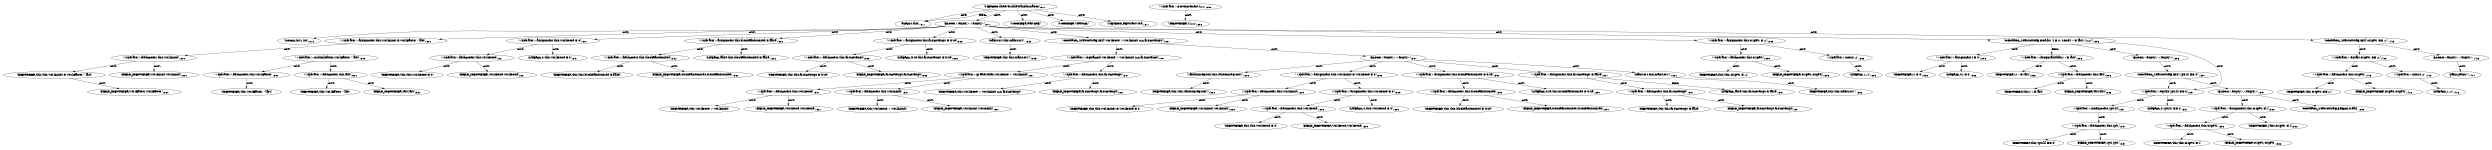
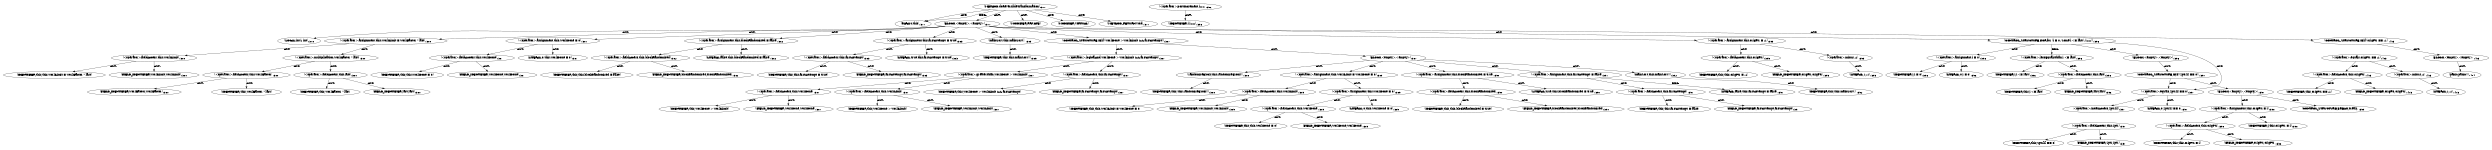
  digraph {
    n1 [label=<(METHOD,doReversibleTransformation)<SUB>1377</SUB>>]
    n2 [label=<(PARAM,this)<SUB>1377</SUB>>]
    n3 [label=<(BLOCK,&lt;empty&gt;,&lt;empty&gt;)<SUB>1377</SUB>>]
    n4 [label=<(MODIFIER,PRIVATE)>]
    n5 [label=<(MODIFIER,VIRTUAL)>]
    n6 [label=<(METHOD_RETURN,void)<SUB>1377</SUB>>]
    n7 [label=<(LOCAL,int i: int)<SUB>1378</SUB>>]
    n8 [label=<(&lt;operator&gt;.assignment,this.workLimit = workFactor * last)<SUB>1380</SUB>>]
    n9 [label=<(&lt;operator&gt;.assignment,this.workDone = 0)<SUB>1381</SUB>>]
    n10 [label=<(&lt;operator&gt;.assignment,this.blockRandomised = false)<SUB>1382</SUB>>]
    n11 [label=<(&lt;operator&gt;.assignment,this.firstAttempt = true)<SUB>1383</SUB>>]
    n12 [label=<(mainSort,this.mainSort())<SUB>1385</SUB>>]
    n13 [label=<(CONTROL_STRUCTURE,IF,if (workDone &gt; workLimit &amp;&amp; firstAttempt))<SUB>1387</SUB>>]
    n14 [label=<(&lt;operator&gt;.assignment,this.origPtr = -1)<SUB>1395</SUB>>]
    n15 [label=<(CONTROL_STRUCTURE,FOR,for (i = 0; Some(i &lt;= last); i++))<SUB>1396</SUB>>]
    n16 [label=<(CONTROL_STRUCTURE,IF,if (origPtr == -1))<SUB>1403</SUB>>]
    n17 [label=<(&lt;operator&gt;.fieldAccess,this.workLimit)<SUB>1380</SUB>>]
    n18 [label=<(&lt;operator&gt;.multiplication,workFactor * last)<SUB>1380</SUB>>]
    n19 [label=<(&lt;operator&gt;.fieldAccess,this.workDone)<SUB>1381</SUB>>]
    n20 [label=<(LITERAL,0,this.workDone = 0)<SUB>1381</SUB>>]
    n21 [label=<(&lt;operator&gt;.fieldAccess,this.blockRandomised)<SUB>1382</SUB>>]
    n22 [label=<(LITERAL,false,this.blockRandomised = false)<SUB>1382</SUB>>]
    n23 [label=<(&lt;operator&gt;.fieldAccess,this.firstAttempt)<SUB>1383</SUB>>]
    n24 [label=<(LITERAL,true,this.firstAttempt = true)<SUB>1383</SUB>>]
    n25 [label=<(IDENTIFIER,this,this.mainSort())<SUB>1385</SUB>>]
-   n26 [label=<(&lt;operator&gt;.logicalAnd,workDone &gt; workLimit &amp;&amp; firstAttempt)<SUB>1587</SUB>>]
+   n26 [label=<(&lt;operator&gt;.logicalAnd,workDone &gt; workLimit &amp;&amp; firstAttempt)<SUB>1387</SUB>>]
    n27 [label=<(BLOCK,&lt;empty&gt;,&lt;empty&gt;)<SUB>1387</SUB>>]
    n28 [label=<(&lt;operator&gt;.fieldAccess,this.origPtr)<SUB>1395</SUB>>]
    n29 [label=<(&lt;operator&gt;.minus,-1)<SUB>1395</SUB>>]
    n30 [label=<(&lt;operator&gt;.assignment,i = 0)<SUB>1396</SUB>>]
    n31 [label=<(&lt;operator&gt;.lessEqualsThan,i &lt;= last)<SUB>1396</SUB>>]
    n32 [label=<(BLOCK,&lt;empty&gt;,&lt;empty&gt;)<SUB>1396</SUB>>]
    n33 [label=<(&lt;operator&gt;.equals,zptr[i] == 0)<SUB>1397</SUB>>]
    n34 [label=<(&lt;operator&gt;.equals,origPtr == -1)<SUB>1403</SUB>>]
    n35 [label=<(BLOCK,&lt;empty&gt;,&lt;empty&gt;)<SUB>1403</SUB>>]
    n36 [label=<(IDENTIFIER,this,this.workLimit = workFactor * last)>]
    n37 [label=<(FIELD_IDENTIFIER,workLimit,workLimit)<SUB>1380</SUB>>]
    n38 [label=<(&lt;operator&gt;.fieldAccess,this.workFactor)<SUB>1380</SUB>>]
    n39 [label=<(&lt;operator&gt;.fieldAccess,this.last)<SUB>1380</SUB>>]
    n40 [label=<(IDENTIFIER,this,workFactor * last)>]
    n41 [label=<(FIELD_IDENTIFIER,workFactor,workFactor)<SUB>1380</SUB>>]
    n42 [label=<(IDENTIFIER,this,workFactor * last)>]
    n43 [label=<(FIELD_IDENTIFIER,last,last)<SUB>1380</SUB>>]
    n44 [label=<(IDENTIFIER,this,this.workDone = 0)>]
    n45 [label=<(FIELD_IDENTIFIER,workDone,workDone)<SUB>1381</SUB>>]
    n46 [label=<(IDENTIFIER,this,this.blockRandomised = false)>]
    n47 [label=<(FIELD_IDENTIFIER,blockRandomised,blockRandomised)<SUB>1382</SUB>>]
    n48 [label=<(IDENTIFIER,this,this.firstAttempt = true)>]
    n49 [label=<(FIELD_IDENTIFIER,firstAttempt,firstAttempt)<SUB>1383</SUB>>]
    n50 [label=<(&lt;operator&gt;.greaterThan,workDone &gt; workLimit)<SUB>1387</SUB>>]
    n51 [label=<(&lt;operator&gt;.fieldAccess,this.firstAttempt)<SUB>1387</SUB>>]
    n52 [label=<(randomiseBlock,this.randomiseBlock())<SUB>1388</SUB>>]
    n53 [label=<(&lt;operator&gt;.assignment,this.workLimit = workDone = 0)<SUB>1389</SUB>>]
    n54 [label=<(&lt;operator&gt;.assignment,this.blockRandomised = true)<SUB>1390</SUB>>]
    n55 [label=<(&lt;operator&gt;.assignment,this.firstAttempt = false)<SUB>1391</SUB>>]
    n56 [label=<(mainSort,this.mainSort())<SUB>1392</SUB>>]
    n57 [label=<(&lt;operator&gt;.fieldAccess,this.workDone)<SUB>1387</SUB>>]
    n58 [label=<(&lt;operator&gt;.fieldAccess,this.workLimit)<SUB>1387</SUB>>]
    n59 [label=<(IDENTIFIER,this,workDone &gt; workLimit &amp;&amp; firstAttempt)>]
    n60 [label=<(FIELD_IDENTIFIER,firstAttempt,firstAttempt)<SUB>1387</SUB>>]
    n61 [label=<(IDENTIFIER,this,workDone &gt; workLimit)>]
    n62 [label=<(FIELD_IDENTIFIER,workDone,workDone)<SUB>1387</SUB>>]
    n63 [label=<(IDENTIFIER,this,workDone &gt; workLimit)>]
    n64 [label=<(FIELD_IDENTIFIER,workLimit,workLimit)<SUB>1387</SUB>>]
    n65 [label=<(IDENTIFIER,this,this.randomiseBlock())<SUB>1388</SUB>>]
    n66 [label=<(&lt;operator&gt;.fieldAccess,this.workLimit)<SUB>1389</SUB>>]
    n67 [label=<(&lt;operator&gt;.assignment,this.workDone = 0)<SUB>1389</SUB>>]
    n68 [label=<(&lt;operator&gt;.fieldAccess,this.blockRandomised)<SUB>1390</SUB>>]
    n69 [label=<(LITERAL,true,this.blockRandomised = true)<SUB>1390</SUB>>]
    n70 [label=<(&lt;operator&gt;.fieldAccess,this.firstAttempt)<SUB>1391</SUB>>]
    n71 [label=<(LITERAL,false,this.firstAttempt = false)<SUB>1391</SUB>>]
    n72 [label=<(IDENTIFIER,this,this.mainSort())<SUB>1392</SUB>>]
    n73 [label=<(IDENTIFIER,this,this.workLimit = workDone = 0)>]
    n74 [label=<(FIELD_IDENTIFIER,workLimit,workLimit)<SUB>1389</SUB>>]
    n75 [label=<(&lt;operator&gt;.fieldAccess,this.workDone)<SUB>1389</SUB>>]
    n76 [label=<(LITERAL,0,this.workDone = 0)<SUB>1389</SUB>>]
    n77 [label=<(IDENTIFIER,this,this.workDone = 0)>]
    n78 [label=<(FIELD_IDENTIFIER,workDone,workDone)<SUB>1389</SUB>>]
    n79 [label=<(IDENTIFIER,this,this.blockRandomised = true)>]
    n80 [label=<(FIELD_IDENTIFIER,blockRandomised,blockRandomised)<SUB>1390</SUB>>]
    n81 [label=<(IDENTIFIER,this,this.firstAttempt = false)>]
    n82 [label=<(FIELD_IDENTIFIER,firstAttempt,firstAttempt)<SUB>1391</SUB>>]
    n83 [label=<(IDENTIFIER,this,this.origPtr = -1)>]
    n84 [label=<(FIELD_IDENTIFIER,origPtr,origPtr)<SUB>1395</SUB>>]
    n85 [label=<(LITERAL,1,-1)<SUB>1395</SUB>>]
    n86 [label=<(IDENTIFIER,i,i = 0)<SUB>1396</SUB>>]
    n87 [label=<(LITERAL,0,i = 0)<SUB>1396</SUB>>]
    n88 [label=<(IDENTIFIER,i,i &lt;= last)<SUB>1396</SUB>>]
    n89 [label=<(&lt;operator&gt;.fieldAccess,this.last)<SUB>1396</SUB>>]
    n90 [label=<(&lt;operator&gt;.postIncrement,i++)<SUB>1396</SUB>>]
    n91 [label=<(IDENTIFIER,i,i++)<SUB>1396</SUB>>]
    n92 [label=<(CONTROL_STRUCTURE,IF,if (zptr[i] == 0))<SUB>1397</SUB>>]
    n93 [label=<(IDENTIFIER,this,i &lt;= last)>]
    n94 [label=<(FIELD_IDENTIFIER,last,last)<SUB>1396</SUB>>]
    n95 [label=<(BLOCK,&lt;empty&gt;,&lt;empty&gt;)<SUB>1397</SUB>>]
    n96 [label=<(&lt;operator&gt;.indexAccess,zptr[i])<SUB>1397</SUB>>]
    n97 [label=<(LITERAL,0,zptr[i] == 0)<SUB>1397</SUB>>]
    n98 [label=<(&lt;operator&gt;.assignment,this.origPtr = i)<SUB>1398</SUB>>]
    n99 [label=<(CONTROL_STRUCTURE,BREAK,break;)<SUB>1399</SUB>>]
    n100 [label=<(&lt;operator&gt;.fieldAccess,this.zptr)<SUB>1397</SUB>>]
    n101 [label=<(IDENTIFIER,this,zptr[i] == 0)>]
    n102 [label=<(FIELD_IDENTIFIER,zptr,zptr)<SUB>1397</SUB>>]
    n103 [label=<(&lt;operator&gt;.fieldAccess,this.origPtr)<SUB>1398</SUB>>]
    n104 [label=<(IDENTIFIER,i,this.origPtr = i)<SUB>1398</SUB>>]
    n105 [label=<(IDENTIFIER,this,this.origPtr = i)>]
    n106 [label=<(FIELD_IDENTIFIER,origPtr,origPtr)<SUB>1398</SUB>>]
    n107 [label=<(&lt;operator&gt;.fieldAccess,this.origPtr)<SUB>1403</SUB>>]
    n108 [label=<(&lt;operator&gt;.minus,-1)<SUB>1403</SUB>>]
    n109 [label=<(panic,panic())<SUB>1404</SUB>>]
    n110 [label=<(IDENTIFIER,this,origPtr == -1)>]
    n111 [label=<(FIELD_IDENTIFIER,origPtr,origPtr)<SUB>1403</SUB>>]
    n112 [label=<(LITERAL,1,-1)<SUB>1403</SUB>>]
    n1 -> n2 [label="AST: "]
    n1 -> n2 [label="DDG: "]
    n1 -> n3 [label="AST: "]
    n1 -> n4 [label="AST: "]
    n1 -> n5 [label="AST: "]
    n1 -> n6 [label="AST: "]
    n3 -> n7 [label="AST: "]
    n3 -> n8 [label="AST: "]
    n3 -> n9 [label="AST: "]
    n3 -> n10 [label="AST: "]
    n3 -> n11 [label="AST: "]
    n3 -> n12 [label="AST: "]
    n3 -> n13 [label="AST: "]
    n3 -> n14 [label="AST: "]
    n3 -> n15 [label="AST: "]
    n3 -> n16 [label="AST: "]
    n8 -> n17 [label="AST: "]
+   n8 -> n18 [label="AST: "]
    n9 -> n19 [label="AST: "]
    n9 -> n20 [label="AST: "]
    n10 -> n21 [label="AST: "]
    n10 -> n22 [label="AST: "]
    n11 -> n23 [label="AST: "]
    n11 -> n24 [label="AST: "]
    n12 -> n25 [label="AST: "]
    n13 -> n26 [label="AST: "]
    n13 -> n27 [label="AST: "]
    n14 -> n28 [label="AST: "]
    n14 -> n29 [label="AST: "]
    n15 -> n30 [label="AST: "]
    n15 -> n31 [label="DDG: "]
    n15 -> n32 [label="AST: "]
    n15 -> n33 [label="AST: "]
-   n16 -> n34 [label="AST: "]
    n16 -> n35 [label="AST: "]
    n17 -> n36 [label="AST: "]
    n17 -> n37 [label="AST: "]
    n18 -> n38 [label="AST: "]
    n18 -> n39 [label="AST: "]
    n19 -> n44 [label="AST: "]
    n19 -> n45 [label="AST: "]
    n21 -> n46 [label="AST: "]
    n21 -> n47 [label="AST: "]
    n23 -> n48 [label="AST: "]
    n23 -> n49 [label="AST: "]
    n26 -> n50 [label="AST: "]
    n26 -> n51 [label="AST: "]
    n27 -> n52 [label="AST: "]
    n27 -> n53 [label="AST: "]
    n27 -> n54 [label="AST: "]
    n27 -> n55 [label="AST: "]
    n27 -> n56 [label="AST: "]
    n28 -> n83 [label="AST: "]
    n28 -> n84 [label="AST: "]
    n29 -> n85 [label="AST: "]
    n30 -> n86 [label="AST: "]
    n30 -> n87 [label="AST: "]
    n31 -> n88 [label="AST: "]
    n31 -> n89 [label="AST: "]
    n32 -> n92 [label="AST: "]
    n33 -> n96 [label="AST: "]
    n33 -> n97 [label="AST: "]
    n34 -> n107 [label="AST: "]
    n34 -> n108 [label="AST: "]
    n35 -> n109 [label="AST: "]
    n38 -> n40 [label="AST: "]
-   n36 -> n41 [label="AST: "]
+   n38 -> n41 [label="AST: "]
    n39 -> n42 [label="AST: "]
    n39 -> n43 [label="AST: "]
    n50 -> n57 [label="AST: "]
    n50 -> n58 [label="AST: "]
    n51 -> n59 [label="AST: "]
    n51 -> n60 [label="AST: "]
    n52 -> n65 [label="AST: "]
    n53 -> n66 [label="AST: "]
    n53 -> n67 [label="AST: "]
    n54 -> n68 [label="AST: "]
    n54 -> n69 [label="AST: "]
    n55 -> n70 [label="AST: "]
    n55 -> n71 [label="DDG: "]
    n56 -> n72 [label="AST: "]
    n57 -> n61 [label="AST: "]
    n57 -> n62 [label="AST: "]
    n58 -> n63 [label="AST: "]
    n58 -> n64 [label="AST: "]
    n66 -> n73 [label="AST: "]
    n66 -> n74 [label="AST: "]
    n67 -> n75 [label="AST: "]
    n67 -> n76 [label="AST: "]
    n68 -> n79 [label="AST: "]
    n68 -> n80 [label="AST: "]
    n70 -> n81 [label="AST: "]
    n70 -> n82 [label="AST: "]
    n75 -> n77 [label="AST: "]
    n75 -> n78 [label="AST: "]
    n89 -> n93 [label="AST: "]
    n89 -> n94 [label="AST: "]
    n90 -> n91 [label="AST: "]
    n92 -> n33 [label="AST: "]
    n92 -> n95 [label="AST: "]
    n95 -> n98 [label="AST: "]
    n95 -> n99 [label="AST: "]
-   n96 -> n100 [label="AST: "]
    n98 -> n103 [label="AST: "]
    n98 -> n104 [label="AST: "]
    n100 -> n101 [label="AST: "]
    n100 -> n102 [label="AST: "]
    n103 -> n105 [label="AST: "]
    n103 -> n106 [label="AST: "]
    n107 -> n110 [label="AST: "]
    n107 -> n111 [label="AST: "]
    n108 -> n112 [label="AST: "]
  }
